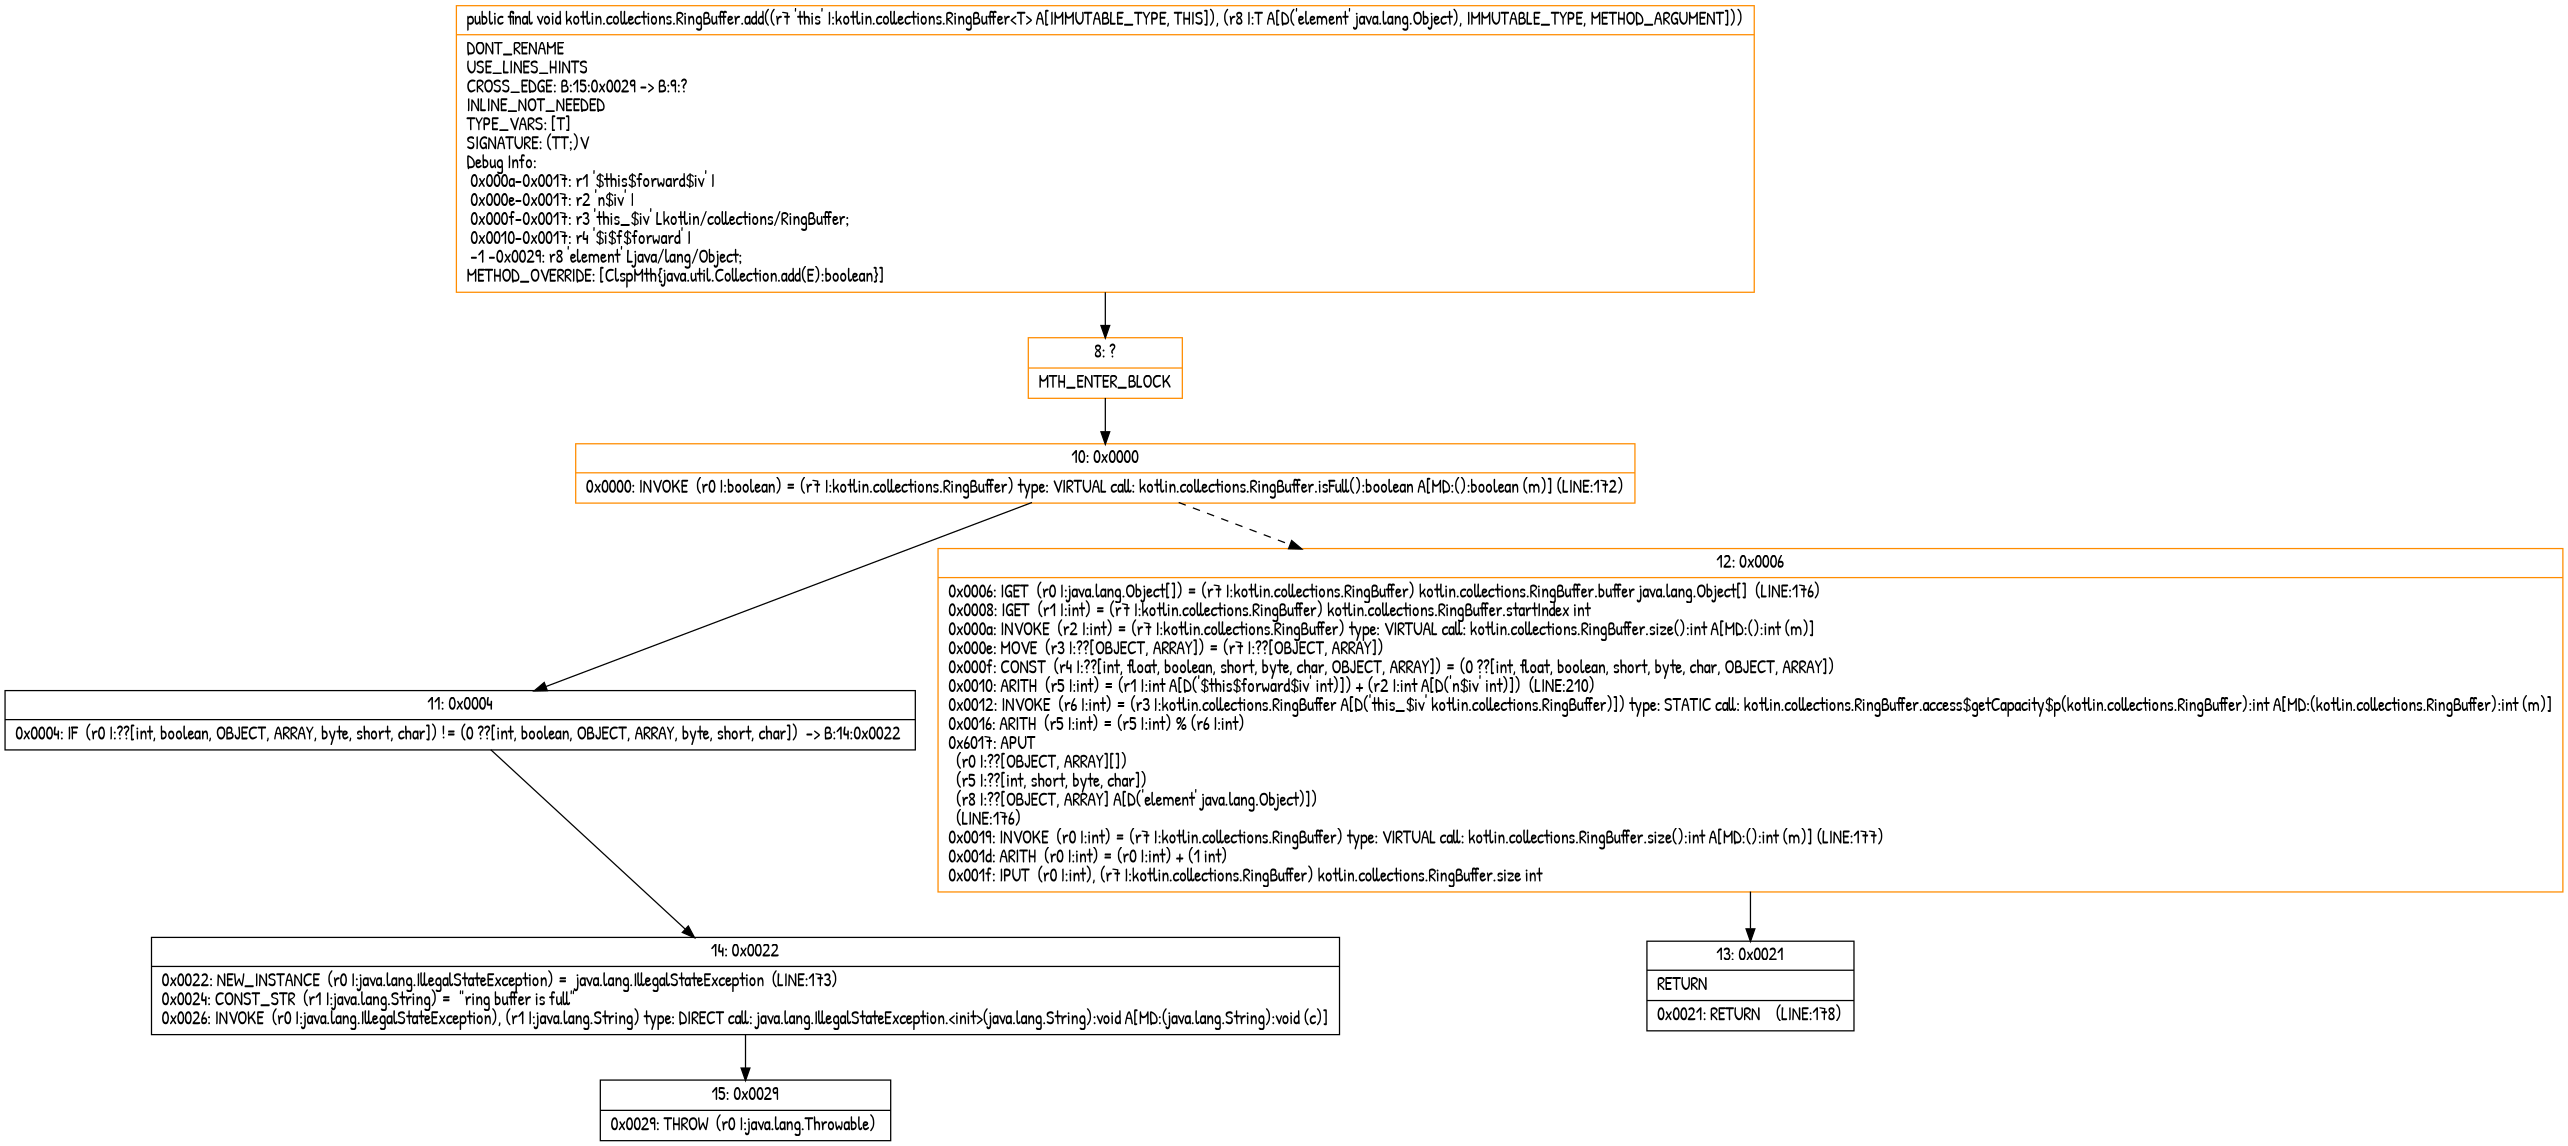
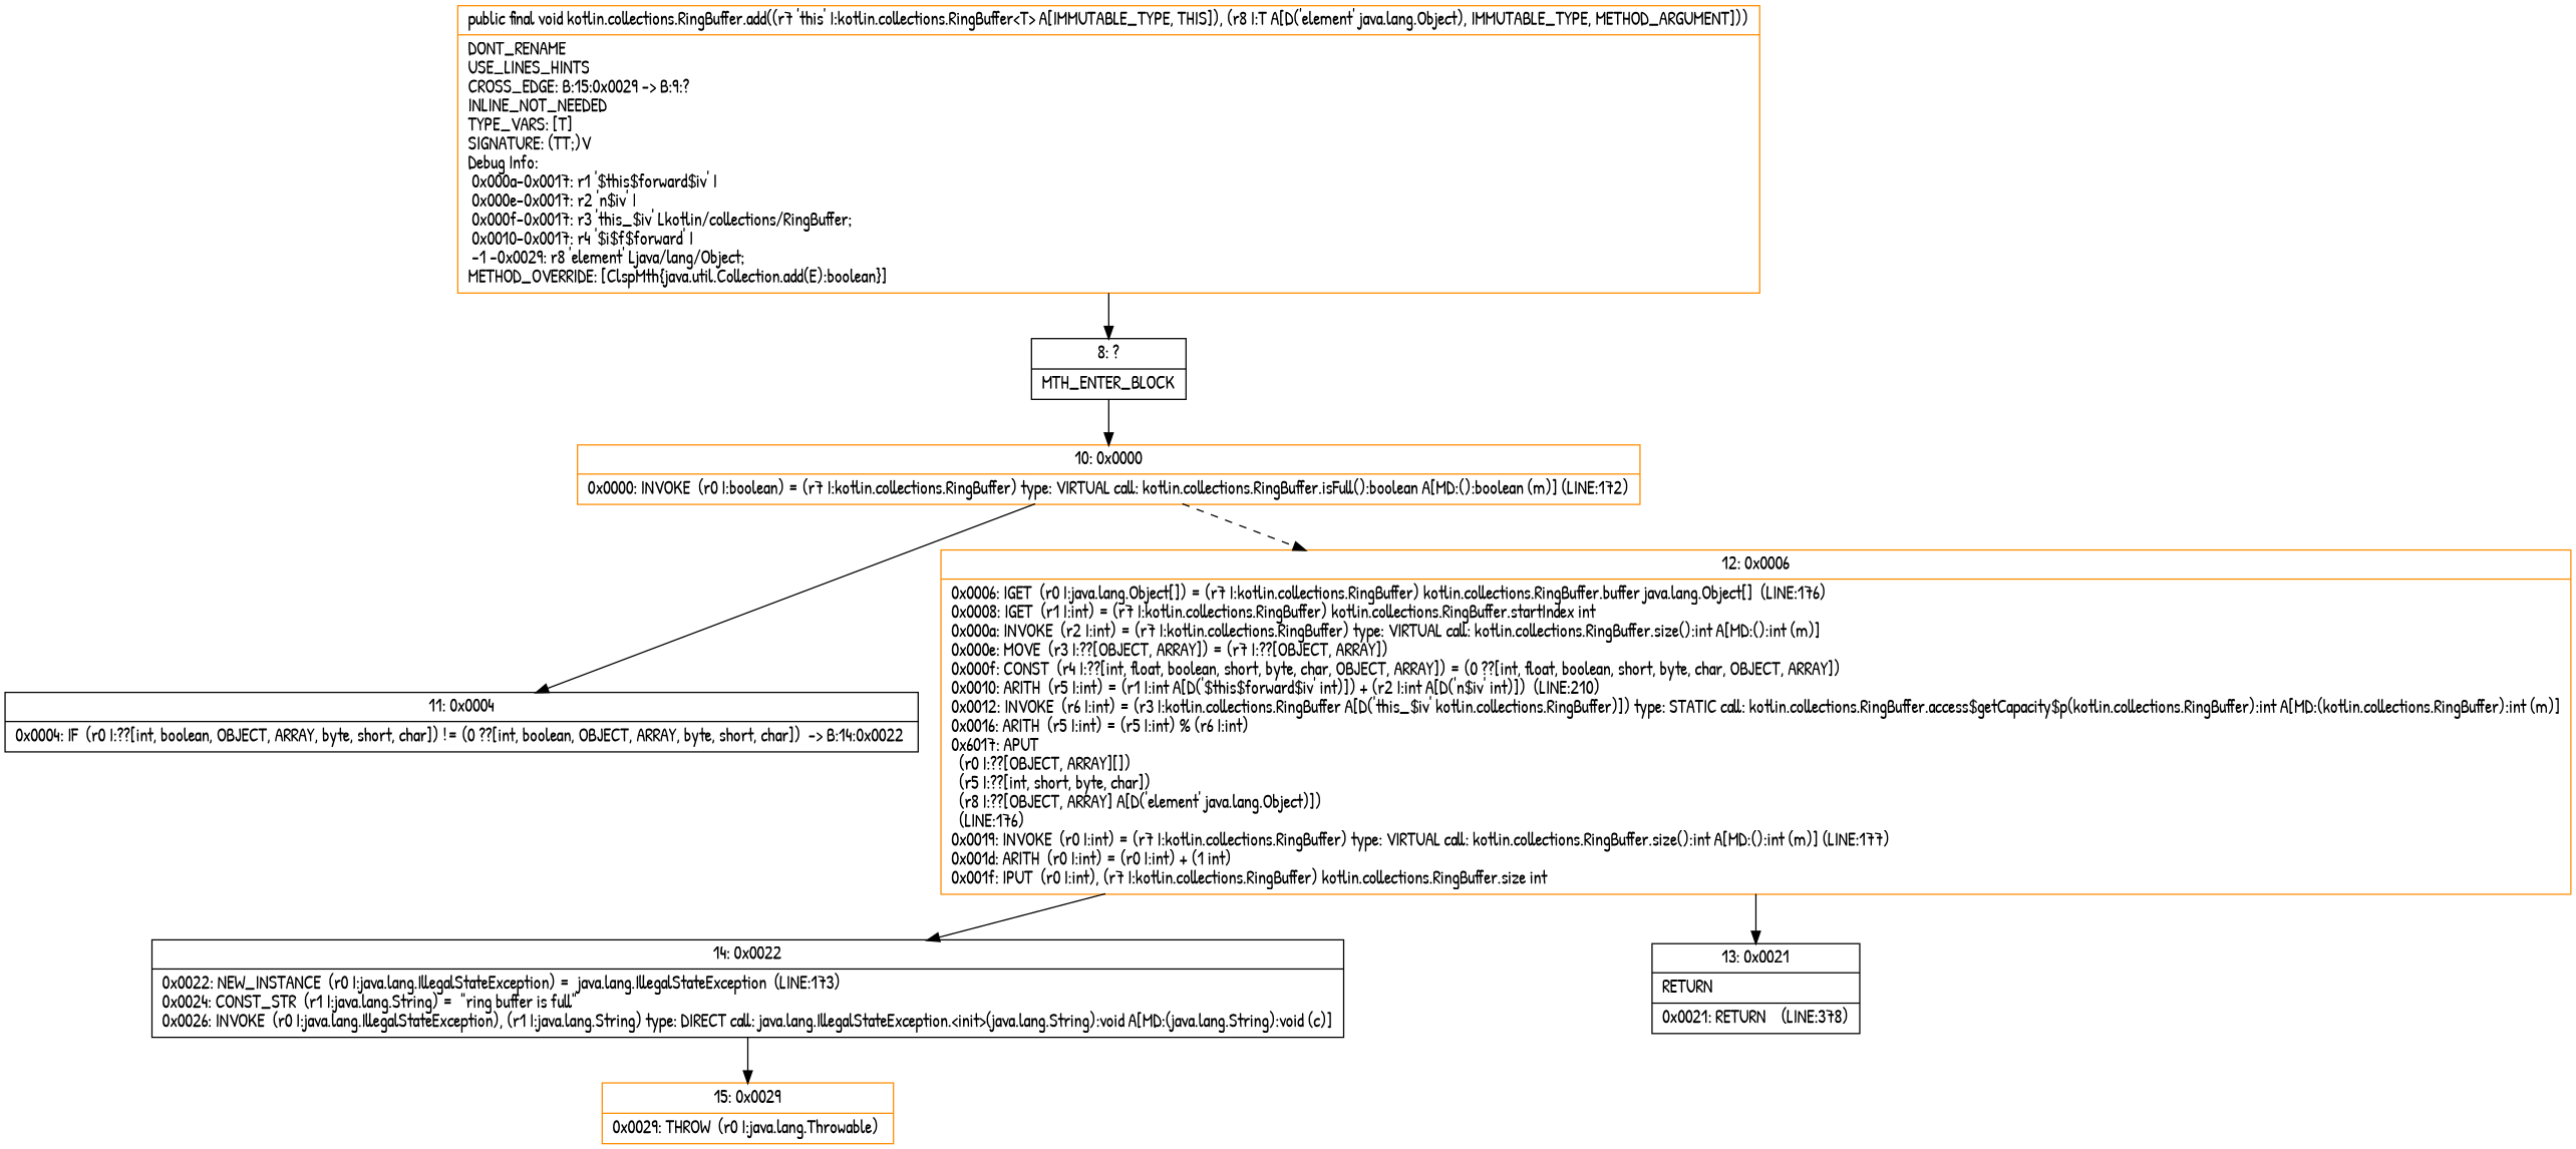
  digraph {
    fontname="Patrick Hand"
    node [color=black fontname="Patrick Hand" shape=record]
    edge [fontname="Patrick Hand"]
-   n1 [color=darkorange label="{8\:\ ?|MTH_ENTER_BLOCK\l}"]
+   n1 [label="{8\:\ ?|MTH_ENTER_BLOCK\l}"]
    n2 [color=darkorange label="{10\:\ 0x0000|0x0000: INVOKE  (r0 I:boolean) = (r7 I:kotlin.collections.RingBuffer) type: VIRTUAL call: kotlin.collections.RingBuffer.isFull():boolean A[MD:():boolean (m)] (LINE:172)\l}"]
    n3 [label="{11\:\ 0x0004|0x0004: IF  (r0 I:??[int, boolean, OBJECT, ARRAY, byte, short, char]) != (0 ??[int, boolean, OBJECT, ARRAY, byte, short, char])  \-\> B:14:0x0022 \l}"]
    n4 [color=darkorange label="{12\:\ 0x0006|0x0006: IGET  (r0 I:java.lang.Object[]) = (r7 I:kotlin.collections.RingBuffer) kotlin.collections.RingBuffer.buffer java.lang.Object[]  (LINE:176)\l0x0008: IGET  (r1 I:int) = (r7 I:kotlin.collections.RingBuffer) kotlin.collections.RingBuffer.startIndex int \l0x000a: INVOKE  (r2 I:int) = (r7 I:kotlin.collections.RingBuffer) type: VIRTUAL call: kotlin.collections.RingBuffer.size():int A[MD:():int (m)]\l0x000e: MOVE  (r3 I:??[OBJECT, ARRAY]) = (r7 I:??[OBJECT, ARRAY]) \l0x000f: CONST  (r4 I:??[int, float, boolean, short, byte, char, OBJECT, ARRAY]) = (0 ??[int, float, boolean, short, byte, char, OBJECT, ARRAY]) \l0x0010: ARITH  (r5 I:int) = (r1 I:int A[D('$this$forward$iv' int)]) + (r2 I:int A[D('n$iv' int)])  (LINE:210)\l0x0012: INVOKE  (r6 I:int) = (r3 I:kotlin.collections.RingBuffer A[D('this_$iv' kotlin.collections.RingBuffer)]) type: STATIC call: kotlin.collections.RingBuffer.access$getCapacity$p(kotlin.collections.RingBuffer):int A[MD:(kotlin.collections.RingBuffer):int (m)]\l0x0016: ARITH  (r5 I:int) = (r5 I:int) % (r6 I:int) \l0x6017: APUT  \l  (r0 I:??[OBJECT, ARRAY][])\l  (r5 I:??[int, short, byte, char])\l  (r8 I:??[OBJECT, ARRAY] A[D('element' java.lang.Object)])\l  (LINE:176)\l0x0019: INVOKE  (r0 I:int) = (r7 I:kotlin.collections.RingBuffer) type: VIRTUAL call: kotlin.collections.RingBuffer.size():int A[MD:():int (m)] (LINE:177)\l0x001d: ARITH  (r0 I:int) = (r0 I:int) + (1 int) \l0x001f: IPUT  (r0 I:int), (r7 I:kotlin.collections.RingBuffer) kotlin.collections.RingBuffer.size int \l}"]
    n5 [label="{14\:\ 0x0022|0x0022: NEW_INSTANCE  (r0 I:java.lang.IllegalStateException) =  java.lang.IllegalStateException  (LINE:173)\l0x0024: CONST_STR  (r1 I:java.lang.String) =  \"ring buffer is full\" \l0x0026: INVOKE  (r0 I:java.lang.IllegalStateException), (r1 I:java.lang.String) type: DIRECT call: java.lang.IllegalStateException.\<init\>(java.lang.String):void A[MD:(java.lang.String):void (c)]\l}"]
-   n6 [label="{13\:\ 0x0021|RETURN\l|0x0021: RETURN    (LINE:178)\l}"]
-   n7 [label="{15\:\ 0x0029|0x0029: THROW  (r0 I:java.lang.Throwable) \l}"]
+   n6 [label="{13\:\ 0x0021|RETURN\l|0x0021: RETURN    (LINE:378)\l}"]
+   n7 [color=darkorange label="{15\:\ 0x0029|0x0029: THROW  (r0 I:java.lang.Throwable) \l}"]
    n8 [color=darkorange label="{public final void kotlin.collections.RingBuffer.add((r7 'this' I:kotlin.collections.RingBuffer\<T\> A[IMMUTABLE_TYPE, THIS]), (r8 I:T A[D('element' java.lang.Object), IMMUTABLE_TYPE, METHOD_ARGUMENT]))  | DONT_RENAME\lUSE_LINES_HINTS\lCROSS_EDGE: B:15:0x0029 \-\> B:9:?\lINLINE_NOT_NEEDED\lTYPE_VARS: [T]\lSIGNATURE: (TT;)V\lDebug Info:\l  0x000a\-0x0017: r1 '$this$forward$iv' I\l  0x000e\-0x0017: r2 'n$iv' I\l  0x000f\-0x0017: r3 'this_$iv' Lkotlin\/collections\/RingBuffer;\l  0x0010\-0x0017: r4 '$i$f$forward' I\l  \-1 \-0x0029: r8 'element' Ljava\/lang\/Object;\lMETHOD_OVERRIDE: [ClspMth\{java.util.Collection.add(E):boolean\}]\l}"]
    n1 -> n2
    n2 -> n3
    n2 -> n4 [style=dashed]
-   n3 -> n5
+   n4 -> n5
    n4 -> n6
    n5 -> n7
    n8 -> n1
  }
